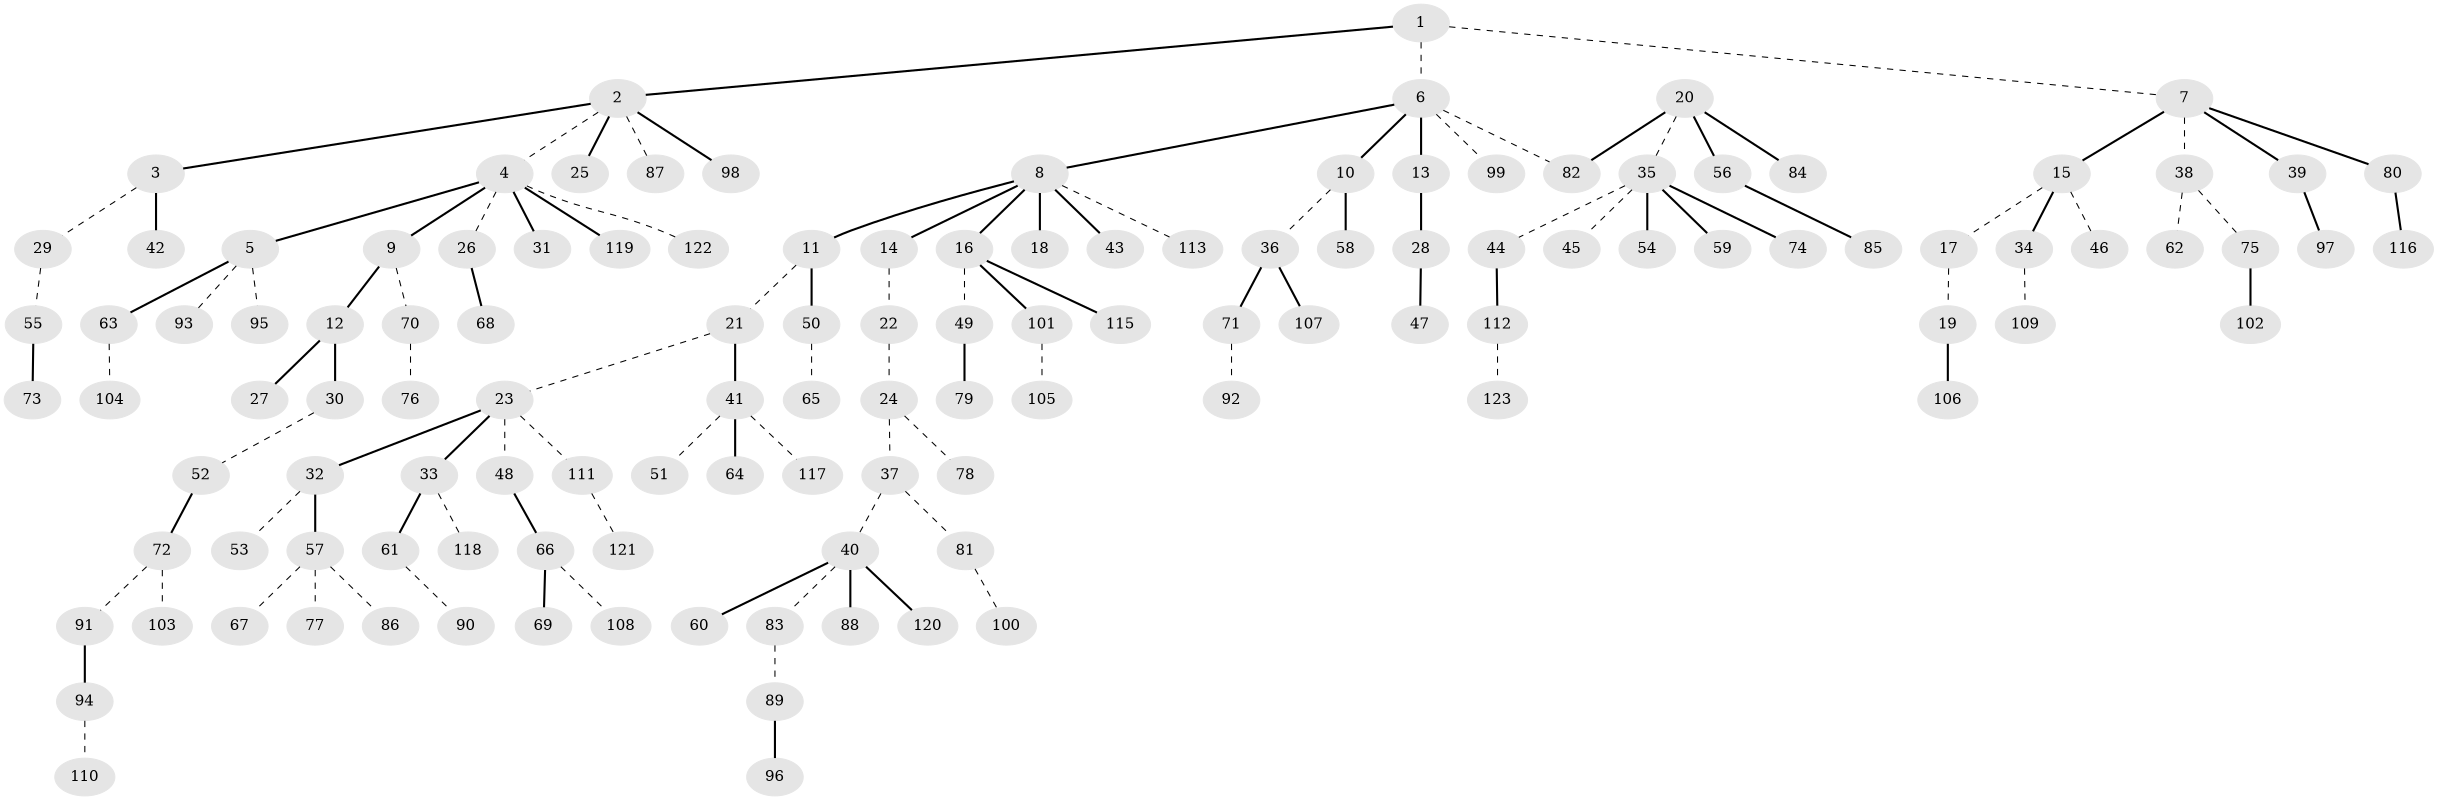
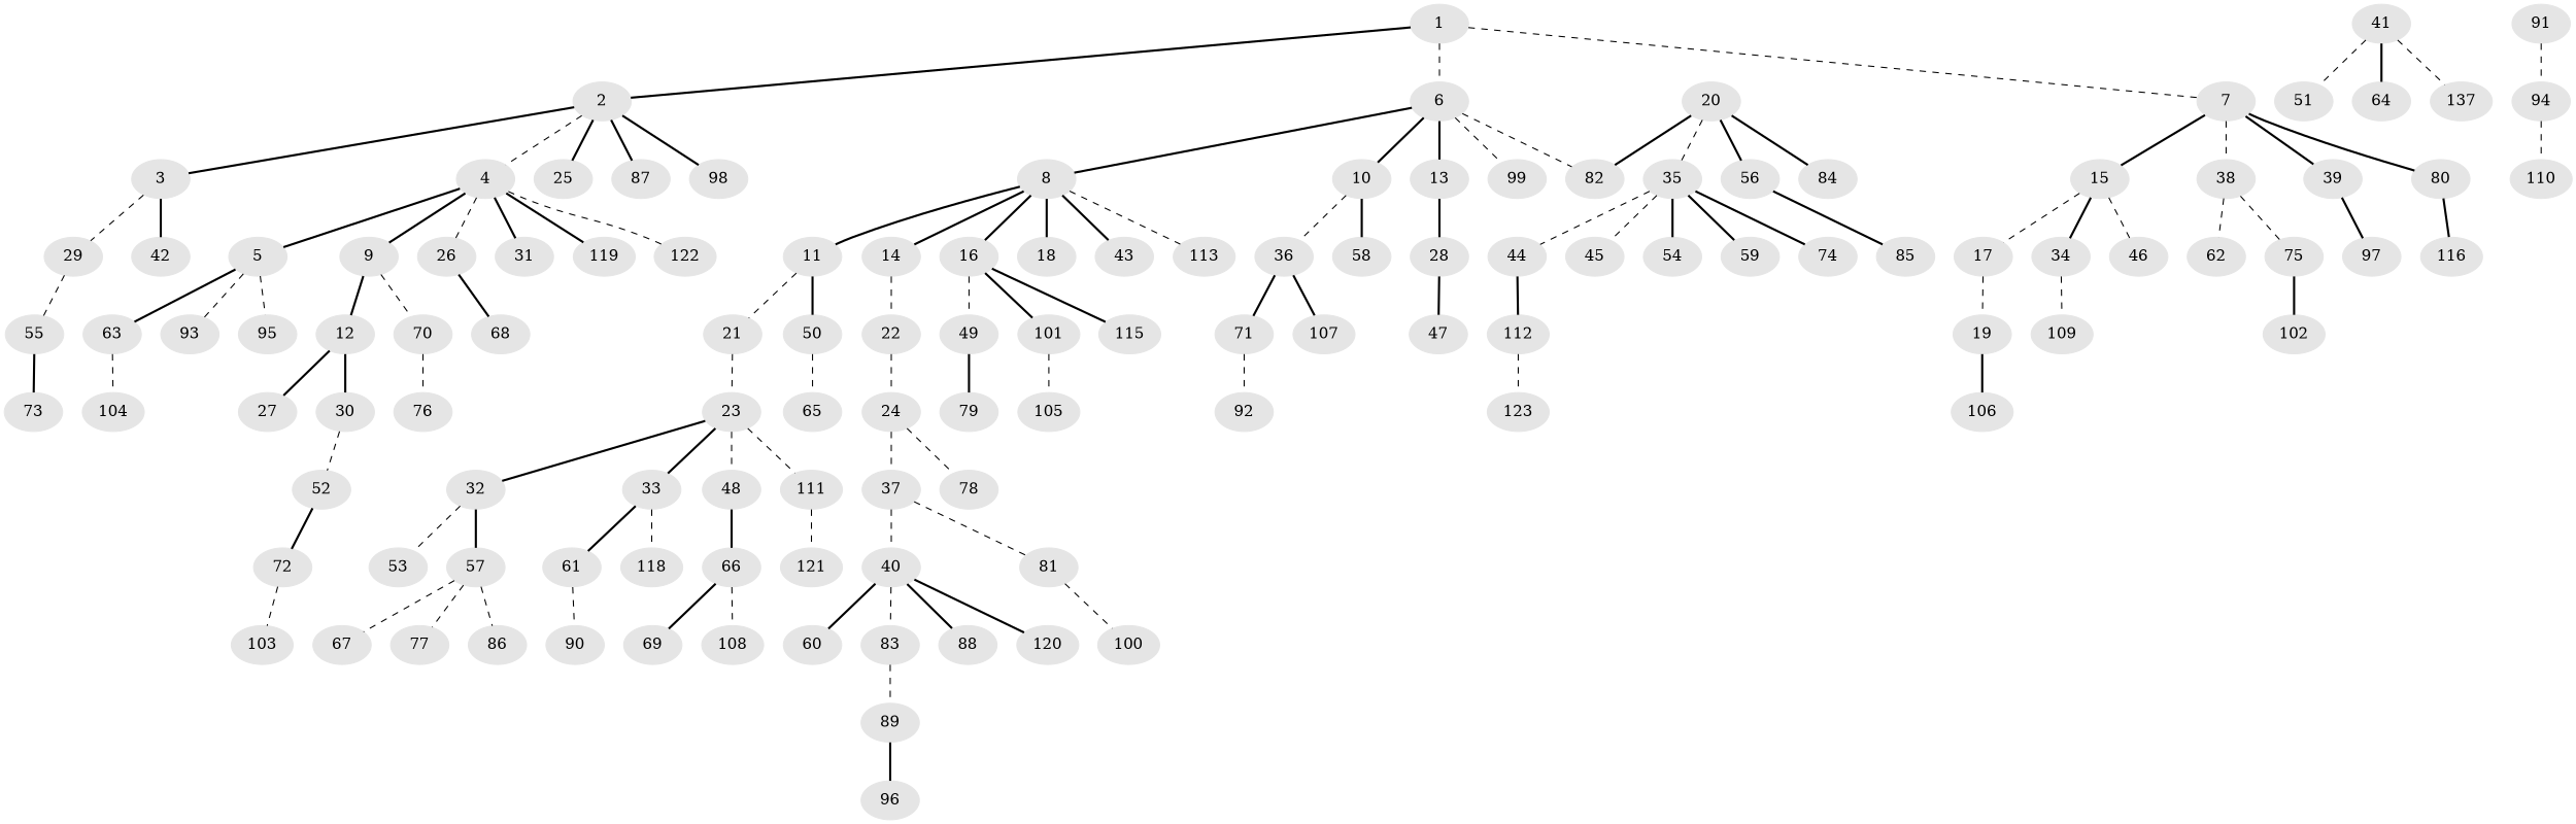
  graph {
    node [color=gray90 style=filled]
    edge [style=bold]
    1
    2
    6
    7
    3
    4
    25
    87
    98
    8
    10
    13
    99
    82
    15
    38
    39
    80
    29
    42
    5
    9
    26
    31
    119
    122
    55
    63
    93
    95
    12
    70
    68
    104
    11
    14
    16
    18
    43
    113
    36
    58
    28
    20
    35
    56
    84
    17
    34
    46
    62
    75
    97
    116
    21
    50
    22
    49
    101
    115
    27
    30
    76
    71
    107
    23
    41
    65
    52
    47
    24
    19
    109
    79
    105
    106
    44
    45
    54
    59
    74
    85
    32
    33
    48
    111
    51
    64
-   117
+   117 [label=137]
    37
    78
    53
    57
    61
    118
    66
    121
    40
    81
    73
    72
    67
    77
    86
    90
    112
    92
    60
    83
    88
    120
    100
    102
    89
    123
    69
    108
    91
    103
    94
    96
    110
    1 -- 2
    1 -- 6 [style=dashed]
    1 -- 7 [style=dashed]
    2 -- 3
    2 -- 4 [style=dashed]
    2 -- 25
-   2 -- 87 [style=dashed]
+   2 -- 87
    2 -- 98
    6 -- 8
    6 -- 10
    6 -- 13
    6 -- 99 [style=dashed]
    6 -- 82 [style=dashed]
    7 -- 15
    7 -- 38 [style=dashed]
    7 -- 39
    7 -- 80
    3 -- 29 [style=dashed]
    3 -- 42
    4 -- 5
    4 -- 9
    4 -- 26 [style=dashed]
    4 -- 31
    4 -- 119
    4 -- 122 [style=dashed]
    8 -- 11
    8 -- 14
    8 -- 16
    8 -- 18
    8 -- 43
    8 -- 113 [style=dashed]
    10 -- 36 [style=dashed]
    10 -- 58
    13 -- 28
    15 -- 17 [style=dashed]
    15 -- 34
    15 -- 46 [style=dashed]
    38 -- 62 [style=dashed]
    38 -- 75 [style=dashed]
    39 -- 97
    80 -- 116
    29 -- 55 [style=dashed]
    5 -- 63
    5 -- 93 [style=dashed]
    5 -- 95 [style=dashed]
    9 -- 12
    9 -- 70 [style=dashed]
    26 -- 68
    55 -- 73
    63 -- 104 [style=dashed]
    12 -- 27
    12 -- 30
    70 -- 76 [style=dashed]
    11 -- 21 [style=dashed]
    11 -- 50
    14 -- 22 [style=dashed]
    16 -- 49 [style=dashed]
    16 -- 101
    16 -- 115
    36 -- 71
    36 -- 107
    28 -- 47
    20 -- 82
    20 -- 35 [style=dashed]
    20 -- 56
    20 -- 84
    35 -- 44 [style=dashed]
    35 -- 45 [style=dashed]
    35 -- 54
    35 -- 59
    35 -- 74
    56 -- 85
    17 -- 19 [style=dashed]
    34 -- 109 [style=dashed]
    75 -- 102
    21 -- 23 [style=dashed]
-   21 -- 41
    50 -- 65 [style=dashed]
    22 -- 24 [style=dashed]
    49 -- 79
    101 -- 105 [style=dashed]
    30 -- 52 [style=dashed]
    71 -- 92 [style=dashed]
    23 -- 32
    23 -- 33
    23 -- 48 [style=dashed]
    23 -- 111 [style=dashed]
    41 -- 51 [style=dashed]
    41 -- 64
    41 -- 117 [style=dashed]
    52 -- 72
    24 -- 37 [style=dashed]
    24 -- 78 [style=dashed]
    19 -- 106
    44 -- 112
    32 -- 53 [style=dashed]
    32 -- 57
    33 -- 61
    33 -- 118 [style=dashed]
    48 -- 66
    111 -- 121 [style=dashed]
    37 -- 40 [style=dashed]
    37 -- 81 [style=dashed]
    57 -- 67 [style=dashed]
    57 -- 77 [style=dashed]
    57 -- 86 [style=dashed]
    61 -- 90 [style=dashed]
    66 -- 69
    66 -- 108 [style=dashed]
    40 -- 60
    40 -- 83 [style=dashed]
    40 -- 88
    40 -- 120
    81 -- 100 [style=dashed]
-   72 -- 91 [style=dashed]
    72 -- 103 [style=dashed]
    112 -- 123 [style=dashed]
    83 -- 89 [style=dashed]
    89 -- 96
-   91 -- 94
+   91 -- 94 [style=dashed]
    94 -- 110 [style=dashed]
  }
